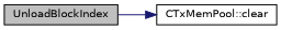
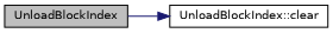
  digraph {
    rankdir=LR
    node [color=black fontname=Helvetica fontsize=10 shape=record style=filled]
    n1 [fillcolor=grey75 fontcolor=black height=0.2 label=UnloadBlockIndex width=0.4]
-   n2 [fillcolor=white height=0.2 label="CTxMemPool::clear" width=0.4]
+   n2 [fillcolor=white height=0.2 label="UnloadBlockIndex::clear" width=0.4]
    n1 -> n2 [color=midnightblue fontname=Helvetica fontsize=10 labelfontname=Helvetica labelfontsize=10 style=solid]
  }
